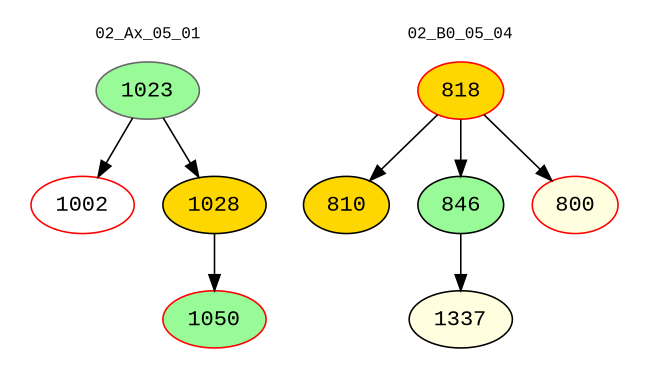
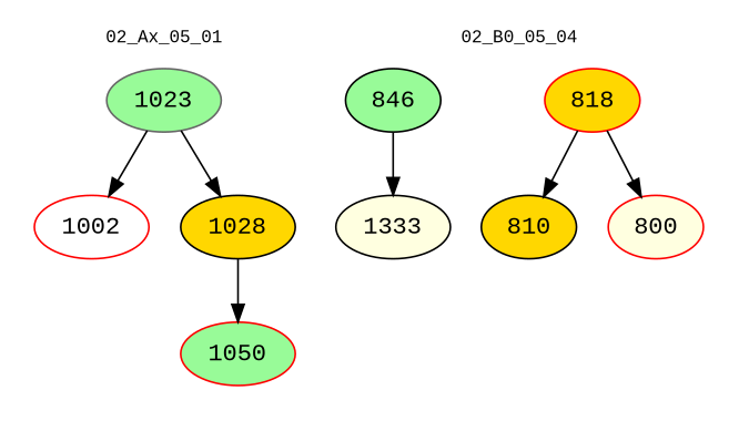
  digraph {
    fontname="Liberation Mono"
    node [color=red fillcolor=palegreen fontname="Liberation Mono" style=filled]
    edge [color=black fontname="Liberation Mono"]
    n1 [color=gray40 label=1023]
    n2 [fillcolor=white label=1002]
    n3 [color=black fillcolor=gold label=1028]
    n4 [label=1050]
    n5 [fillcolor=gold label=818]
    n6 [color=black fillcolor=gold label=810]
    n7 [color=black label=846]
    n8 [fillcolor=lightyellow label=800]
-   n9 [color=black fillcolor=lightyellow label=1337]
+   n9 [color=black fillcolor=lightyellow label=1333]
    subgraph cluster_1 {
      color=white
      fontsize=10
      label="02_Ax_05_01"
      n1
      n2
      n3
      n4
    }
    subgraph cluster_2 {
      color=white
      fontsize=10
      label="02_B0_05_04"
      n5
      n6
      n7
      n8
      n9
    }
    n1 -> n2
    n1 -> n3
    n3 -> n4
    n5 -> n6
-   n5 -> n7
    n5 -> n8
    n7 -> n9
  }
